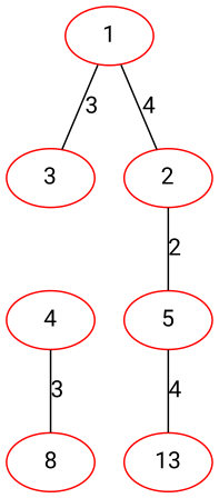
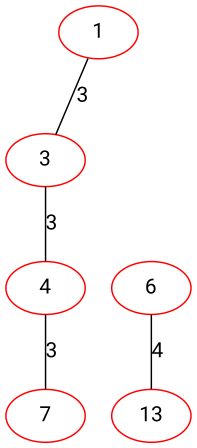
  graph {
    fontname="Roboto Mono"
    node [color=red fontname="Roboto Mono" weight=1]
    edge [fontname="Roboto Mono"]
    1
    3
-   2
    4
-   5
+   5 [label=6]
    n6 [label=13]
-   7 [label=8]
+   7
    1 -- 3 [label=3]
-   1 -- 2 [label=4]
-   2 -- 5 [label=2]
+   3 -- 4 [label=3]
    4 -- 7 [label=3]
    5 -- n6 [label=4]
  }
